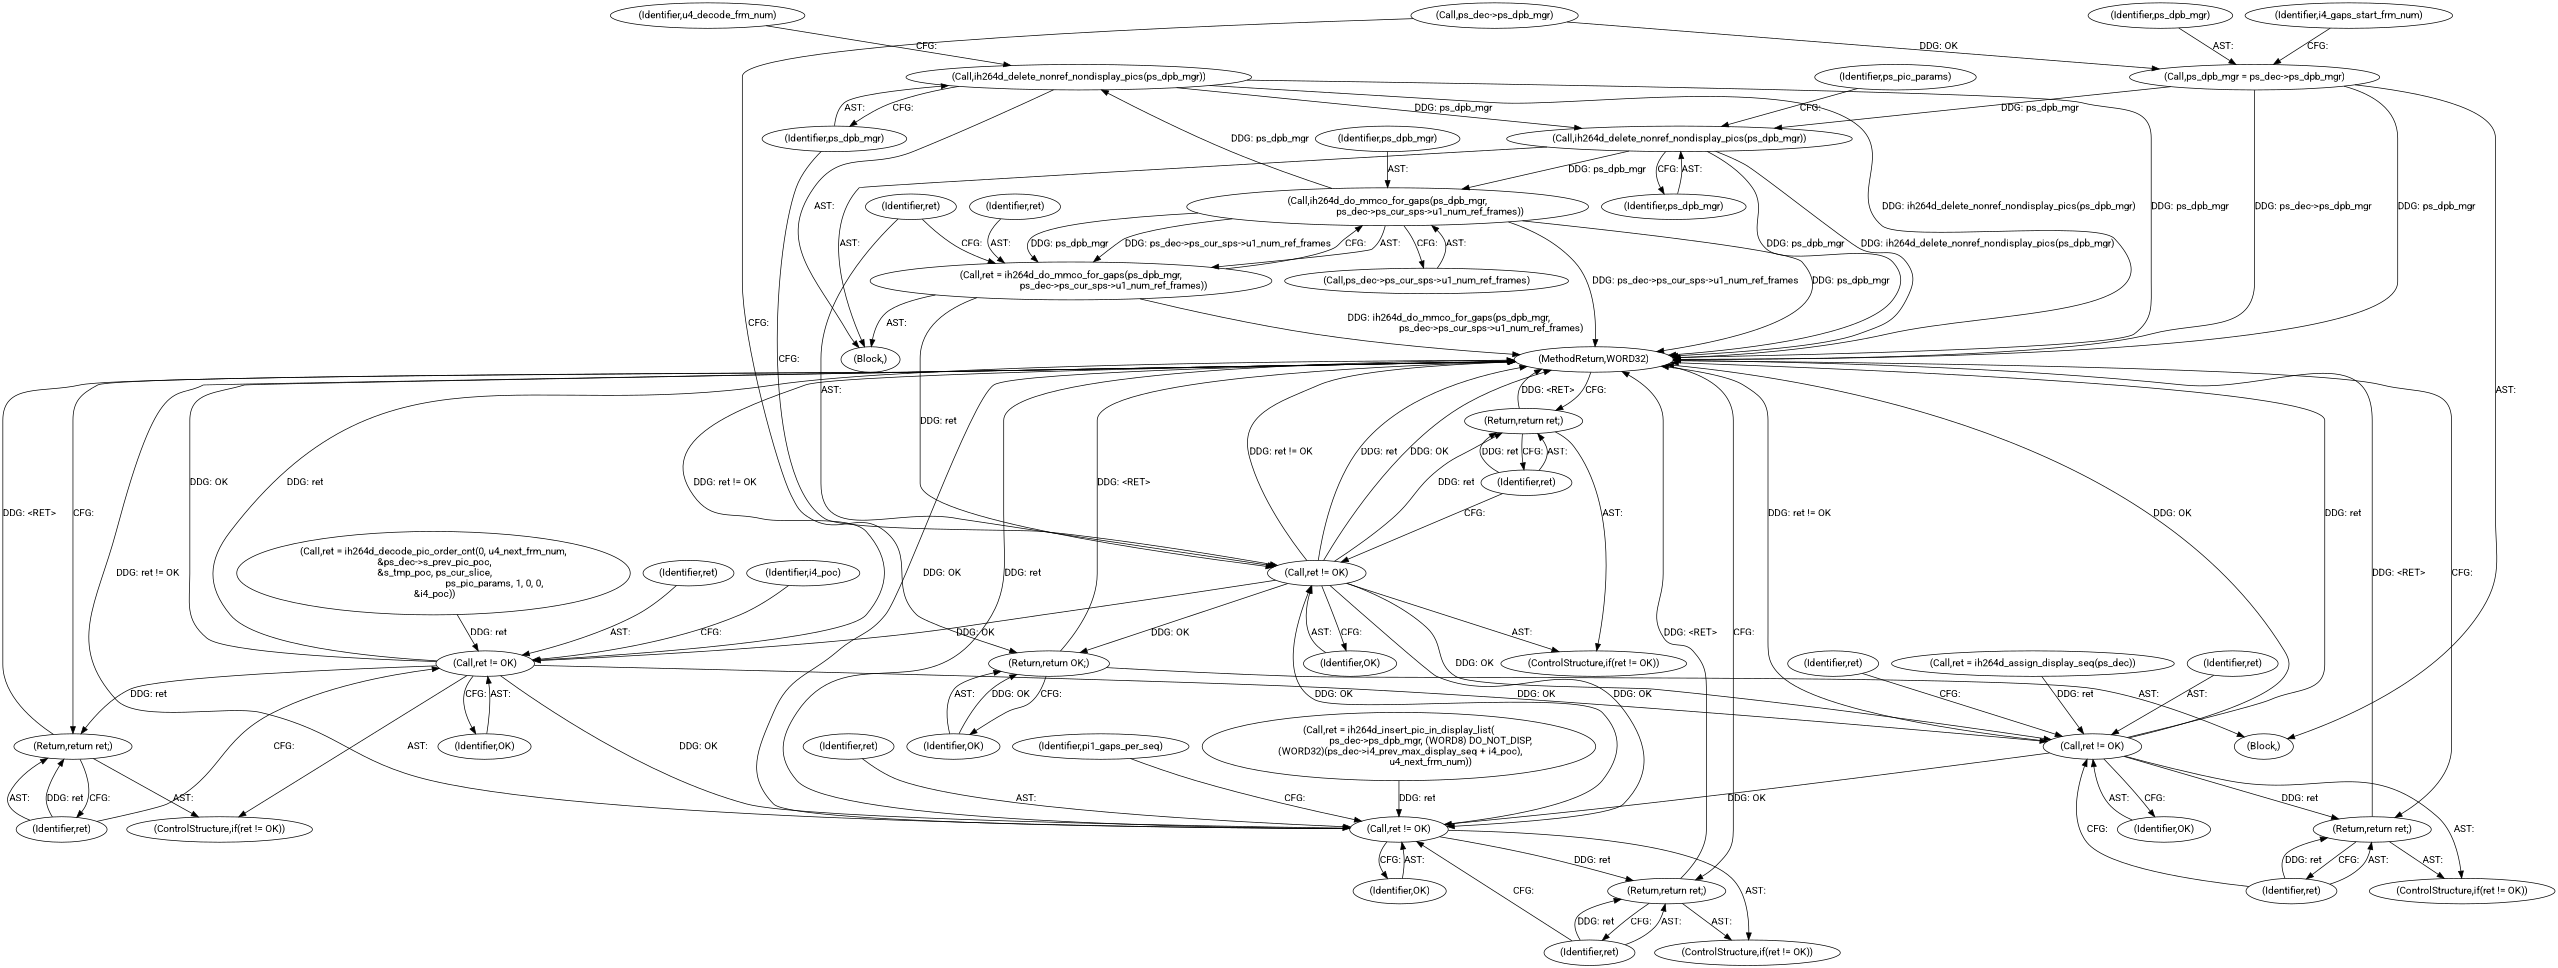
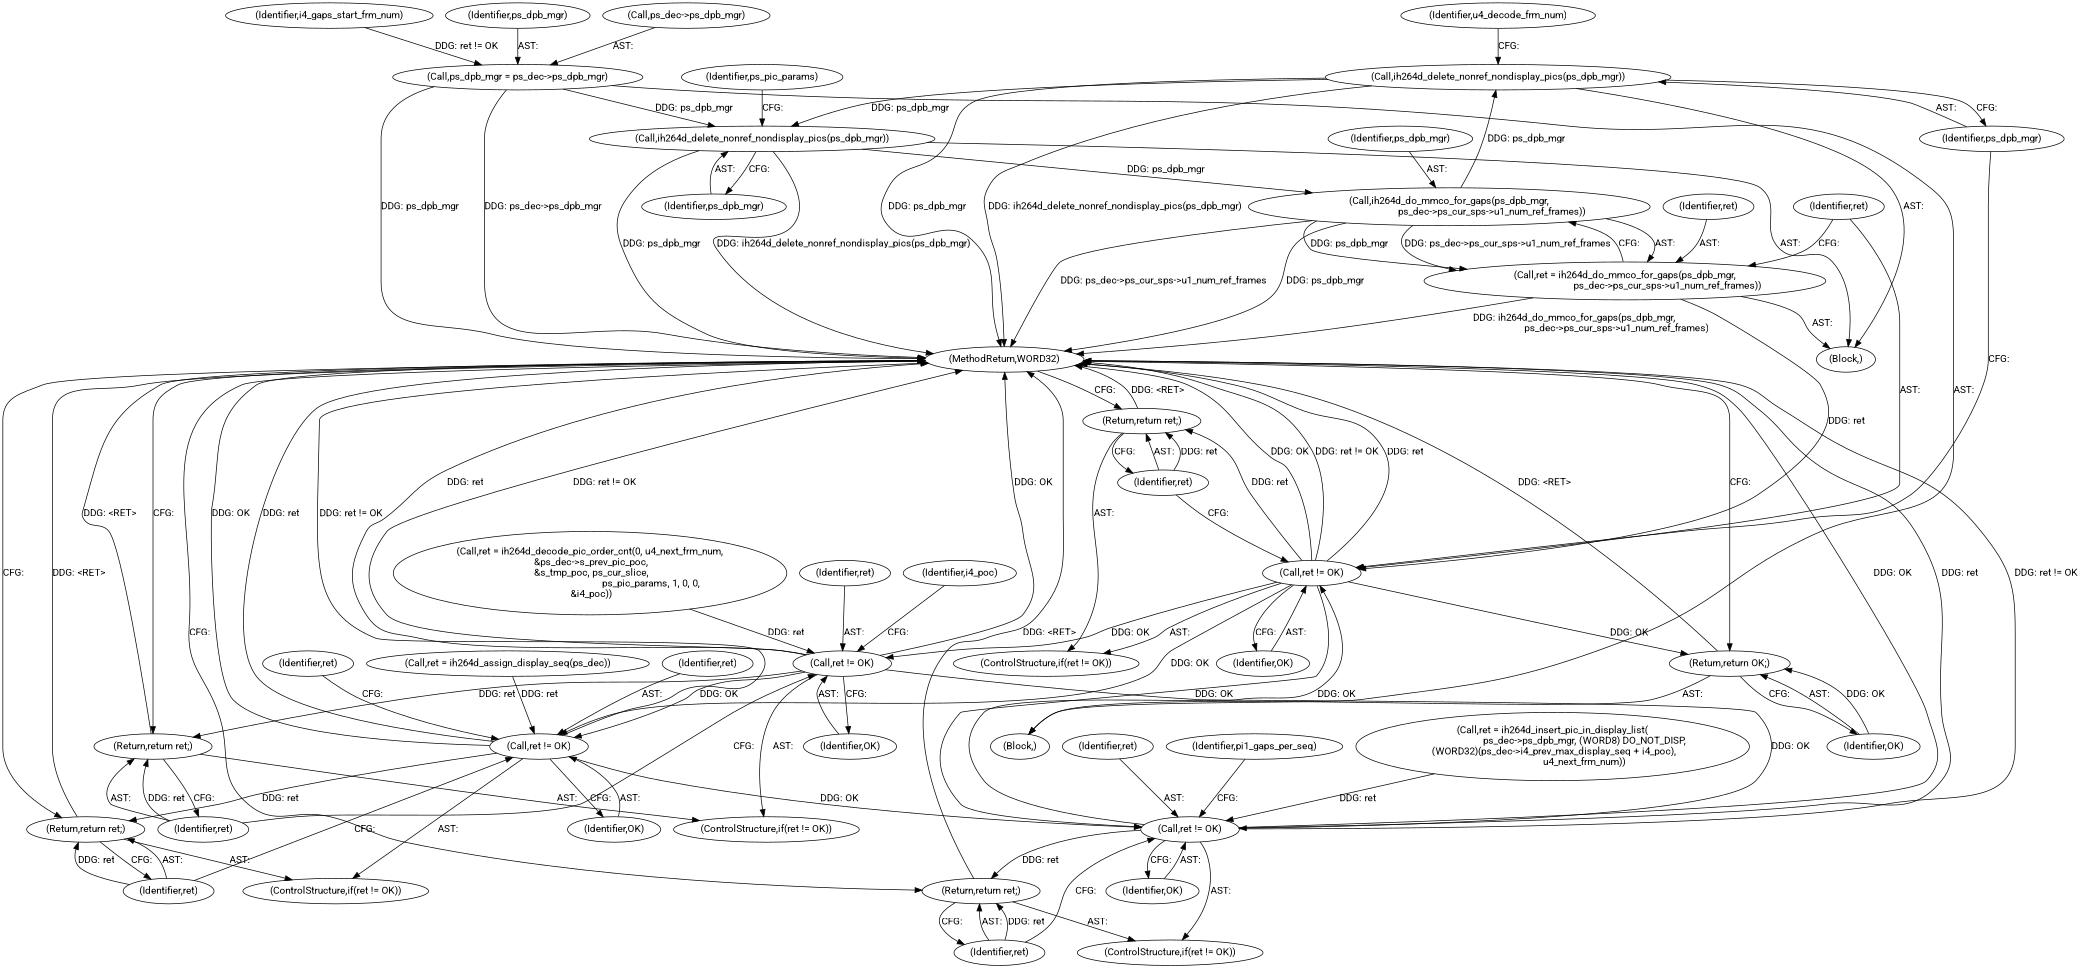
  digraph {
    fontname=Roboto
    node [fontname=Roboto]
    edge [fontname=Roboto]
    n1 [label="(Call,ih264d_delete_nonref_nondisplay_pics(ps_dpb_mgr))"]
    n2 [label="(Call,ih264d_delete_nonref_nondisplay_pics(ps_dpb_mgr))"]
    n3 [label="(Block,)"]
    n4 [label="(MethodReturn,WORD32)"]
    n5 [label="(Identifier,ps_dpb_mgr)"]
    n6 [label="(Call,ih264d_do_mmco_for_gaps(ps_dpb_mgr,\n                                ps_dec->ps_cur_sps->u1_num_ref_frames))"]
    n7 [label="(Identifier,ps_dpb_mgr)"]
    n8 [label="(Return,return ret;)"]
    n9 [label="(Return,return OK;)"]
    n10 [label="(Return,return ret;)"]
    n11 [label="(Return,return ret;)"]
    n12 [label="(Return,return ret;)"]
    n13 [label="(Call,ret != OK)"]
    n14 [label="(Call,ret = ih264d_do_mmco_for_gaps(ps_dpb_mgr,\n                                ps_dec->ps_cur_sps->u1_num_ref_frames))"]
-   n15 [label="(Call,ps_dec->ps_cur_sps->u1_num_ref_frames)"]
    n16 [label="(Call,ps_dpb_mgr = ps_dec->ps_dpb_mgr)"]
    n17 [label="(Block,)"]
    n18 [label="(Call,ps_dec->ps_dpb_mgr)"]
    n19 [label="(Call,ret != OK)"]
    n20 [label="(Call,ret != OK)"]
    n21 [label="(Call,ret != OK)"]
    n22 [label="(ControlStructure,if(ret != OK))"]
    n23 [label="(Identifier,OK)"]
    n24 [label="(Identifier,OK)"]
    n25 [label="(ControlStructure,if(ret != OK))"]
    n26 [label="(Identifier,OK)"]
    n27 [label="(ControlStructure,if(ret != OK))"]
    n28 [label="(ControlStructure,if(ret != OK))"]
    n29 [label="(Identifier,OK)"]
    n30 [label="(Identifier,ret)"]
    n31 [label="(Identifier,OK)"]
    n32 [label="(Identifier,ret)"]
    n33 [label="(Identifier,ret)"]
    n34 [label="(Identifier,ret)"]
    n35 [label="(Identifier,ps_dpb_mgr)"]
    n36 [label="(Call,ret = ih264d_decode_pic_order_cnt(0, u4_next_frm_num,\n &ps_dec->s_prev_pic_poc,\n &s_tmp_poc, ps_cur_slice,\n                                              ps_pic_params, 1, 0, 0,\n &i4_poc))"]
    n37 [label="(Identifier,ps_pic_params)"]
    n38 [label="(Identifier,ret)"]
    n39 [label="(Identifier,ret)"]
    n40 [label="(Identifier,ret)"]
    n41 [label="(Identifier,pi1_gaps_per_seq)"]
    n42 [label="(Identifier,ret)"]
    n43 [label="(Identifier,i4_gaps_start_frm_num)"]
    n44 [label="(Call,ret = ih264d_insert_pic_in_display_list(\n                        ps_dec->ps_dpb_mgr, (WORD8) DO_NOT_DISP,\n (WORD32)(ps_dec->i4_prev_max_display_seq + i4_poc),\n                        u4_next_frm_num))"]
    n45 [label="(Identifier,ret)"]
    n46 [label="(Identifier,ps_dpb_mgr)"]
    n47 [label="(Call,ret = ih264d_assign_display_seq(ps_dec))"]
    n48 [label="(Identifier,i4_poc)"]
    n49 [label="(Identifier,ret)"]
    n50 [label="(Identifier,u4_decode_frm_num)"]
    n1 -> n2 [label="DDG: ps_dpb_mgr"]
    n1 -> n3 [label="AST: "]
    n1 -> n4 [label="DDG: ps_dpb_mgr"]
    n1 -> n4 [label="DDG: ih264d_delete_nonref_nondisplay_pics(ps_dpb_mgr)"]
    n1 -> n5 [label="CFG: "]
    n2 -> n3 [label="AST: "]
    n2 -> n4 [label="DDG: ps_dpb_mgr"]
    n2 -> n4 [label="DDG: ih264d_delete_nonref_nondisplay_pics(ps_dpb_mgr)"]
    n2 -> n6 [label="DDG: ps_dpb_mgr"]
    n2 -> n7 [label="CFG: "]
    n4 -> n8 [label="CFG: "]
-   n18 -> n9 [label="CFG: "]
+   n4 -> n9 [label="CFG: "]
    n4 -> n10 [label="CFG: "]
    n4 -> n11 [label="CFG: "]
    n4 -> n12 [label="CFG: "]
    n5 -> n1 [label="AST: "]
    n5 -> n13 [label="CFG: "]
    n6 -> n1 [label="DDG: ps_dpb_mgr"]
    n6 -> n4 [label="DDG: ps_dec->ps_cur_sps->u1_num_ref_frames"]
    n6 -> n4 [label="DDG: ps_dpb_mgr"]
    n6 -> n14 [label="AST: "]
    n6 -> n14 [label="DDG: ps_dpb_mgr"]
    n6 -> n14 [label="DDG: ps_dec->ps_cur_sps->u1_num_ref_frames"]
-   n6 -> n15 [label="CFG: "]
    n7 -> n2 [label="AST: "]
    n8 -> n4 [label="DDG: <RET>"]
    n8 -> n22 [label="AST: "]
    n8 -> n30 [label="CFG: "]
    n9 -> n4 [label="DDG: <RET>"]
    n9 -> n17 [label="AST: "]
    n9 -> n31 [label="CFG: "]
    n10 -> n4 [label="DDG: <RET>"]
    n10 -> n25 [label="AST: "]
    n10 -> n32 [label="CFG: "]
    n11 -> n4 [label="DDG: <RET>"]
    n11 -> n27 [label="AST: "]
    n11 -> n33 [label="CFG: "]
    n12 -> n4 [label="DDG: <RET>"]
    n12 -> n28 [label="AST: "]
    n12 -> n34 [label="CFG: "]
    n13 -> n4 [label="DDG: OK"]
    n13 -> n4 [label="DDG: ret != OK"]
    n13 -> n4 [label="DDG: ret"]
    n13 -> n8 [label="DDG: ret"]
    n13 -> n9 [label="DDG: OK"]
    n13 -> n19 [label="DDG: OK"]
    n13 -> n20 [label="DDG: OK"]
    n13 -> n21 [label="DDG: OK"]
    n13 -> n22 [label="AST: "]
    n13 -> n23 [label="CFG: "]
    n14 -> n3 [label="AST: "]
    n14 -> n4 [label="DDG: ih264d_do_mmco_for_gaps(ps_dpb_mgr,\n                                ps_dec->ps_cur_sps->u1_num_ref_frames)"]
    n14 -> n6 [label="CFG: "]
    n14 -> n13 [label="DDG: ret"]
-   n15 -> n6 [label="AST: "]
    n16 -> n2 [label="DDG: ps_dpb_mgr"]
    n16 -> n4 [label="DDG: ps_dec->ps_dpb_mgr"]
    n16 -> n4 [label="DDG: ps_dpb_mgr"]
    n16 -> n17 [label="AST: "]
-   n18 -> n16 [label="DDG: OK"]
+   n18 -> n16 [label="AST: "]
    n19 -> n4 [label="DDG: ret != OK"]
    n19 -> n4 [label="DDG: OK"]
    n19 -> n4 [label="DDG: ret"]
    n19 -> n10 [label="DDG: ret"]
    n19 -> n20 [label="DDG: OK"]
    n19 -> n21 [label="DDG: OK"]
    n19 -> n24 [label="CFG: "]
    n19 -> n25 [label="AST: "]
    n20 -> n4 [label="DDG: ret != OK"]
    n20 -> n4 [label="DDG: OK"]
    n20 -> n4 [label="DDG: ret"]
    n20 -> n11 [label="DDG: ret"]
    n20 -> n21 [label="DDG: OK"]
    n20 -> n26 [label="CFG: "]
    n20 -> n27 [label="AST: "]
    n21 -> n4 [label="DDG: OK"]
    n21 -> n4 [label="DDG: ret"]
    n21 -> n4 [label="DDG: ret != OK"]
    n21 -> n12 [label="DDG: ret"]
    n21 -> n13 [label="DDG: OK"]
    n21 -> n28 [label="AST: "]
    n21 -> n29 [label="CFG: "]
    n23 -> n13 [label="AST: "]
    n24 -> n19 [label="AST: "]
    n26 -> n20 [label="AST: "]
    n29 -> n21 [label="AST: "]
    n30 -> n8 [label="AST: "]
    n30 -> n8 [label="DDG: ret"]
    n30 -> n13 [label="CFG: "]
    n31 -> n9 [label="AST: "]
    n31 -> n9 [label="DDG: OK"]
    n32 -> n10 [label="AST: "]
    n32 -> n10 [label="DDG: ret"]
    n32 -> n19 [label="CFG: "]
    n33 -> n11 [label="AST: "]
    n33 -> n11 [label="DDG: ret"]
    n33 -> n20 [label="CFG: "]
    n34 -> n12 [label="AST: "]
    n34 -> n12 [label="DDG: ret"]
    n34 -> n21 [label="CFG: "]
    n35 -> n6 [label="AST: "]
    n36 -> n19 [label="DDG: ret"]
    n37 -> n2 [label="CFG: "]
    n38 -> n19 [label="AST: "]
    n39 -> n14 [label="AST: "]
    n40 -> n21 [label="AST: "]
    n41 -> n21 [label="CFG: "]
    n42 -> n13 [label="AST: "]
    n42 -> n14 [label="CFG: "]
-   n43 -> n16 [label="CFG: "]
+   n43 -> n16 [label="DDG: ret != OK"]
    n44 -> n21 [label="DDG: ret"]
    n45 -> n20 [label="CFG: "]
    n46 -> n16 [label="AST: "]
    n47 -> n20 [label="DDG: ret"]
    n48 -> n19 [label="CFG: "]
    n49 -> n20 [label="AST: "]
    n50 -> n1 [label="CFG: "]
  }
